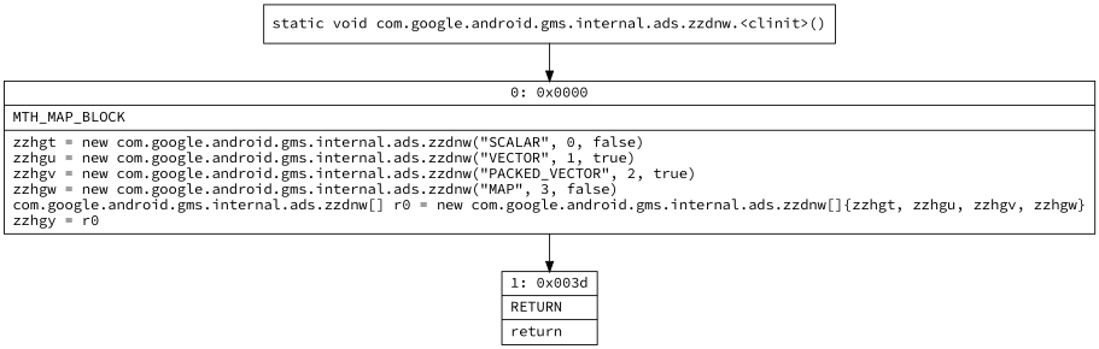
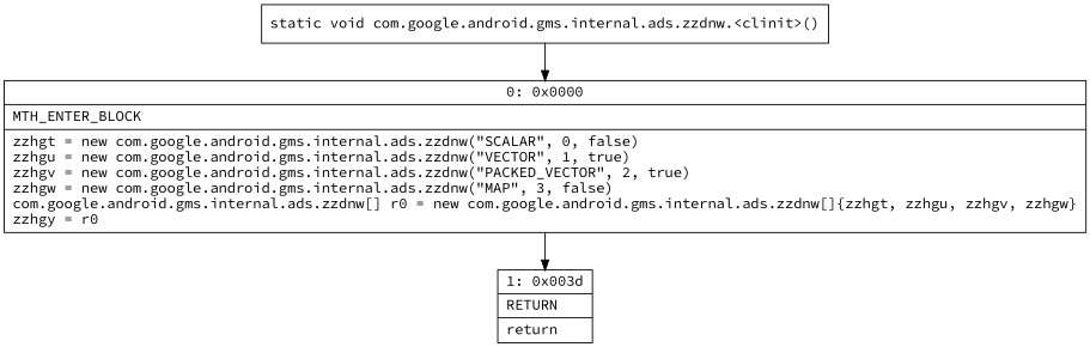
  digraph {
    fontname="Source Code Pro"
    node [shape=record fontname="Source Code Pro"]
    edge [fontname="Source Code Pro"]
-   n1 [label="{0\:\ 0x0000|MTH_MAP_BLOCK\l|zzhgt = new com.google.android.gms.internal.ads.zzdnw(\"SCALAR\", 0, false)\lzzhgu = new com.google.android.gms.internal.ads.zzdnw(\"VECTOR\", 1, true)\lzzhgv = new com.google.android.gms.internal.ads.zzdnw(\"PACKED_VECTOR\", 2, true)\lzzhgw = new com.google.android.gms.internal.ads.zzdnw(\"MAP\", 3, false)\lcom.google.android.gms.internal.ads.zzdnw[] r0 = new com.google.android.gms.internal.ads.zzdnw[]\{zzhgt, zzhgu, zzhgv, zzhgw\}\lzzhgy = r0\l}"]
+   n1 [label="{0\:\ 0x0000|MTH_ENTER_BLOCK\l|zzhgt = new com.google.android.gms.internal.ads.zzdnw(\"SCALAR\", 0, false)\lzzhgu = new com.google.android.gms.internal.ads.zzdnw(\"VECTOR\", 1, true)\lzzhgv = new com.google.android.gms.internal.ads.zzdnw(\"PACKED_VECTOR\", 2, true)\lzzhgw = new com.google.android.gms.internal.ads.zzdnw(\"MAP\", 3, false)\lcom.google.android.gms.internal.ads.zzdnw[] r0 = new com.google.android.gms.internal.ads.zzdnw[]\{zzhgt, zzhgu, zzhgv, zzhgw\}\lzzhgy = r0\l}"]
    n2 [label="{1\:\ 0x003d|RETURN\l|return\l}"]
    n3 [label="{static void com.google.android.gms.internal.ads.zzdnw.\<clinit\>() }"]
    n1 -> n2
    n3 -> n1
  }
